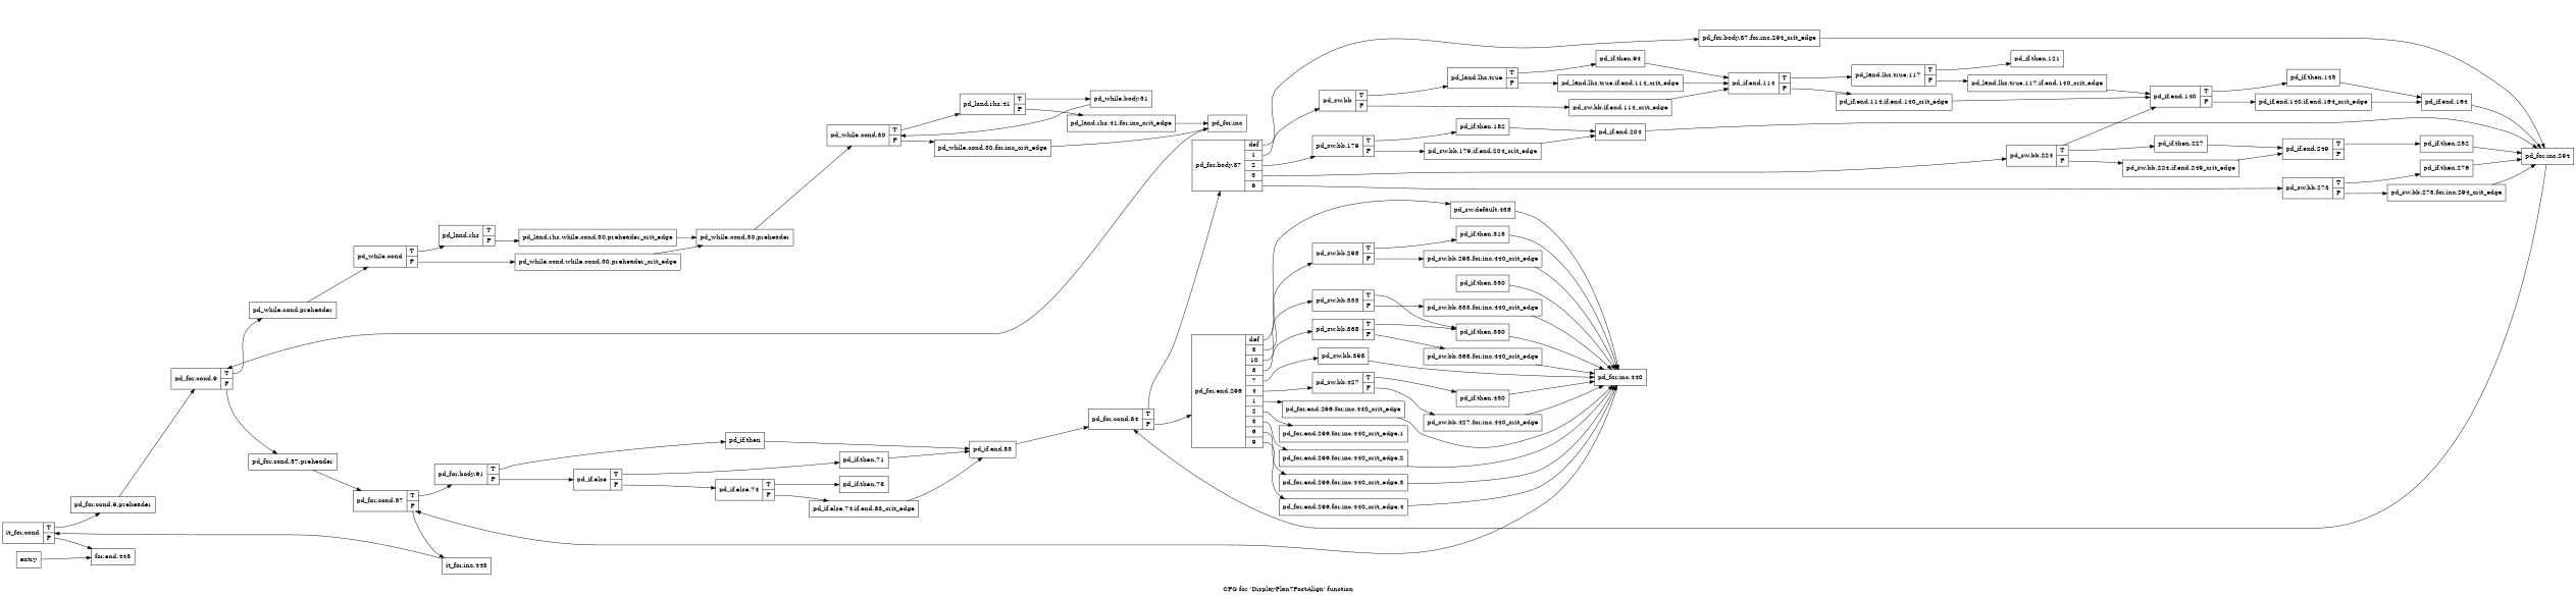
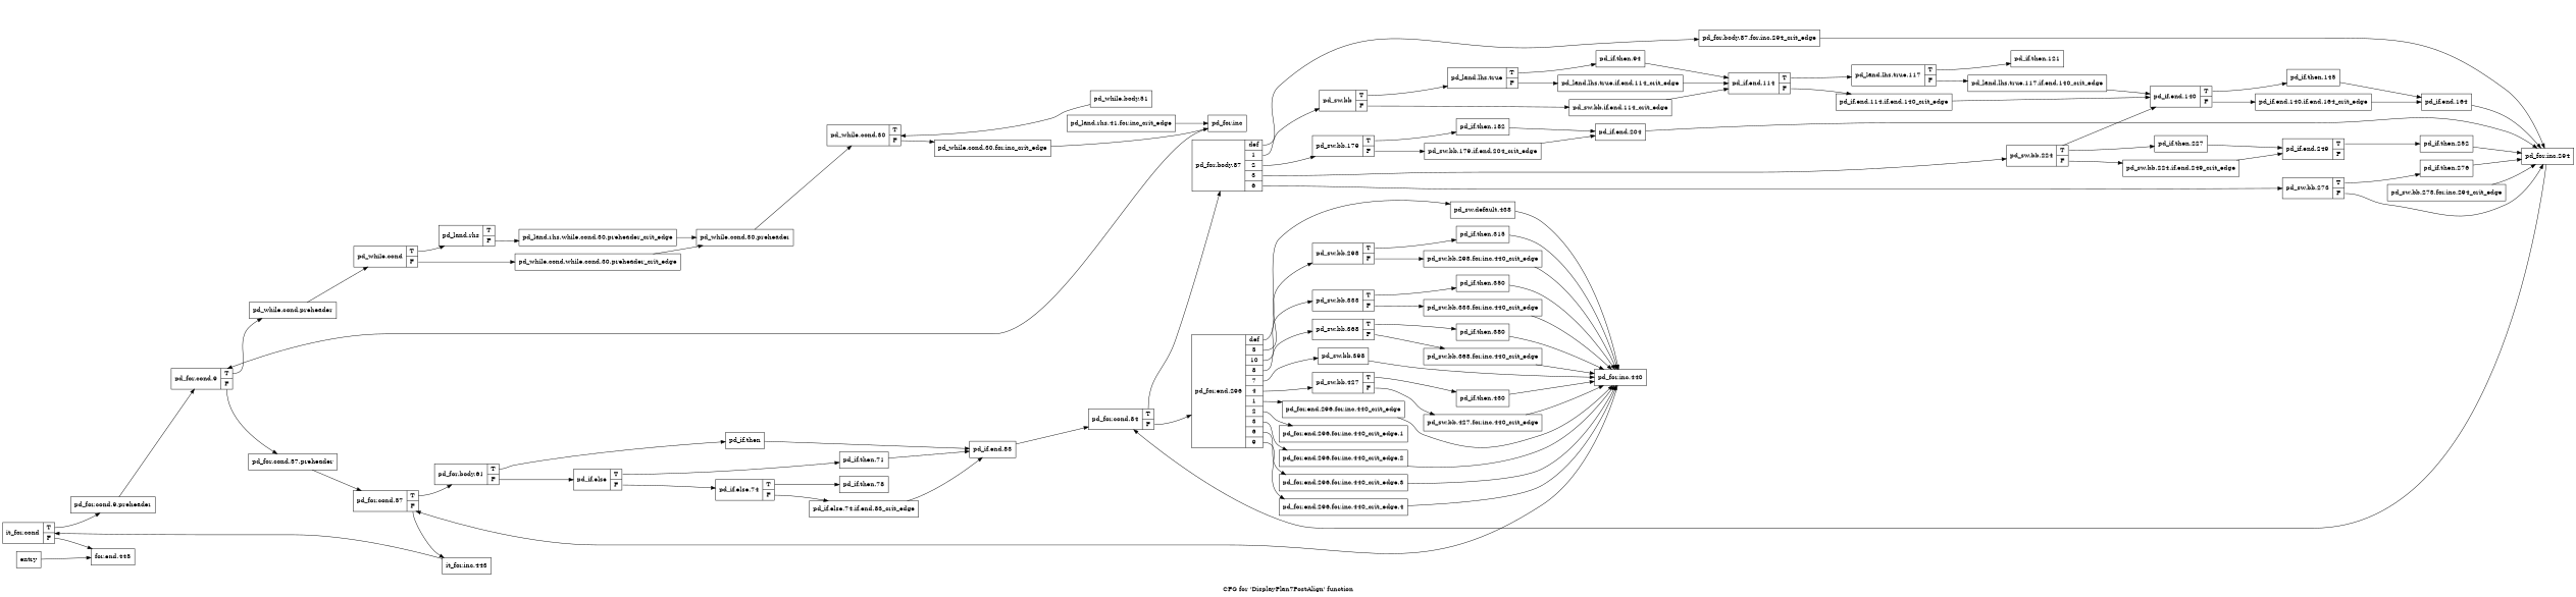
  digraph {
    label="CFG for 'DisplayPlan7PostAlign' function"
    rankdir=LR
    node [shape=record]
    n1 [label="{entry}"]
    n2 [label="{for.end.445}"]
    n3 [label="{it_for.cond|{<s0>T|<s1>F}}"]
    n4 [label="{pd_for.cond.9.preheader}"]
    n5 [label="{pd_for.cond.9|{<s0>T|<s1>F}}"]
    n6 [label="{pd_while.cond.preheader}"]
    n7 [label="{pd_for.cond.57.preheader}"]
    n8 [label="{pd_while.cond|{<s0>T|<s1>F}}"]
    n9 [label="{pd_for.cond.57|{<s0>T|<s1>F}}"]
    n10 [label="{pd_land.rhs|{<s0>T|<s1>F}}"]
    n11 [label="{pd_while.cond.while.cond.30.preheader_crit_edge}"]
    n12 [label="{pd_for.body.61|{<s0>T|<s1>F}}"]
    n13 [label="{it_for.inc.443}"]
    n14 [label="{pd_if.then}"]
    n15 [label="{pd_if.else|{<s0>T|<s1>F}}"]
    n16 [label="{pd_land.rhs.while.cond.30.preheader_crit_edge}"]
    n17 [label="{pd_while.cond.30.preheader}"]
    n18 [label="{pd_while.cond.30|{<s0>T|<s1>F}}"]
-   n19 [label="{pd_land.rhs.41|{<s0>T|<s1>F}}"]
    n20 [label="{pd_while.cond.30.for.inc_crit_edge}"]
    n21 [label="{pd_while.body.51}"]
    n22 [label="{pd_land.rhs.41.for.inc_crit_edge}"]
    n23 [label="{pd_for.inc}"]
    n24 [label="{pd_if.end.83}"]
    n25 [label="{pd_if.then.71}"]
    n26 [label="{pd_if.else.74|{<s0>T|<s1>F}}"]
    n27 [label="{pd_for.cond.84|{<s0>T|<s1>F}}"]
    n28 [label="{pd_if.then.78}"]
    n29 [label="{pd_if.else.74.if.end.83_crit_edge}"]
    n30 [label="{pd_for.body.87|{<s0>def|<s1>1|<s2>2|<s3>3|<s4>6}}"]
    n31 [label="{pd_for.end.296|{<s0>def|<s1>5|<s2>10|<s3>8|<s4>7|<s5>4|<s6>1|<s7>2|<s8>3|<s9>6|<s10>9}}"]
    n32 [label="{pd_for.body.87.for.inc.294_crit_edge}"]
    n33 [label="{pd_sw.bb|{<s0>T|<s1>F}}"]
    n34 [label="{pd_sw.bb.179|{<s0>T|<s1>F}}"]
    n35 [label="{pd_sw.bb.224|{<s0>T|<s1>F}}"]
    n36 [label="{pd_sw.bb.273|{<s0>T|<s1>F}}"]
    n37 [label="{pd_sw.default.438}"]
    n38 [label="{pd_sw.bb.298|{<s0>T|<s1>F}}"]
    n39 [label="{pd_sw.bb.333|{<s0>T|<s1>F}}"]
    n40 [label="{pd_sw.bb.368|{<s0>T|<s1>F}}"]
    n41 [label="{pd_sw.bb.398}"]
    n42 [label="{pd_sw.bb.427|{<s0>T|<s1>F}}"]
    n43 [label="{pd_for.end.296.for.inc.440_crit_edge}"]
    n44 [label="{pd_for.end.296.for.inc.440_crit_edge.1}"]
    n45 [label="{pd_for.end.296.for.inc.440_crit_edge.2}"]
    n46 [label="{pd_for.end.296.for.inc.440_crit_edge.3}"]
    n47 [label="{pd_for.end.296.for.inc.440_crit_edge.4}"]
    n48 [label="{pd_for.inc.294}"]
    n49 [label="{pd_land.lhs.true|{<s0>T|<s1>F}}"]
    n50 [label="{pd_sw.bb.if.end.114_crit_edge}"]
    n51 [label="{pd_if.then.182}"]
    n52 [label="{pd_sw.bb.179.if.end.204_crit_edge}"]
    n53 [label="{pd_if.then.227}"]
    n54 [label="{pd_sw.bb.224.if.end.249_crit_edge}"]
    n55 [label="{pd_if.end.140|{<s0>T|<s1>F}}"]
    n56 [label="{pd_if.then.276}"]
    n57 [label="{pd_sw.bb.273.for.inc.294_crit_edge}"]
    n58 [label="{pd_for.inc.440}"]
    n59 [label="{pd_if.then.315}"]
    n60 [label="{pd_sw.bb.298.for.inc.440_crit_edge}"]
    n61 [label="{pd_if.then.350}"]
    n62 [label="{pd_sw.bb.333.for.inc.440_crit_edge}"]
    n63 [label="{pd_if.then.380}"]
    n64 [label="{pd_sw.bb.368.for.inc.440_crit_edge}"]
    n65 [label="{pd_if.then.430}"]
    n66 [label="{pd_sw.bb.427.for.inc.440_crit_edge}"]
    n67 [label="{pd_if.then.94}"]
    n68 [label="{pd_land.lhs.true.if.end.114_crit_edge}"]
    n69 [label="{pd_if.end.114|{<s0>T|<s1>F}}"]
    n70 [label="{pd_if.end.204}"]
    n71 [label="{pd_if.end.249|{<s0>T|<s1>F}}"]
    n72 [label="{pd_land.lhs.true.117|{<s0>T|<s1>F}}"]
    n73 [label="{pd_if.end.114.if.end.140_crit_edge}"]
    n74 [label="{pd_if.then.121}"]
    n75 [label="{pd_land.lhs.true.117.if.end.140_crit_edge}"]
    n76 [label="{pd_if.then.145}"]
    n77 [label="{pd_if.end.140.if.end.164_crit_edge}"]
    n78 [label="{pd_if.end.164}"]
    n79 [label="{pd_if.then.252}"]
    n1 -> n2
    n3 -> n2 [tailport=s1]
    n3 -> n4 [tailport=s0]
    n4 -> n5
    n5 -> n6 [tailport=s0]
    n5 -> n7 [tailport=s1]
    n6 -> n8
    n7 -> n9
    n8 -> n10 [tailport=s0]
    n8 -> n11 [tailport=s1]
    n9 -> n12 [tailport=s0]
    n9 -> n13 [tailport=s1]
    n10 -> n16 [tailport=s1]
    n11 -> n17
    n12 -> n14 [tailport=s0]
    n12 -> n15 [tailport=s1]
    n13 -> n3
    n14 -> n24
    n15 -> n25 [tailport=s0]
    n15 -> n26 [tailport=s1]
    n16 -> n17
    n17 -> n18
-   n18 -> n19 [tailport=s0]
    n18 -> n20 [tailport=s1]
-   n19 -> n21 [tailport=s0]
-   n19 -> n22 [tailport=s1]
    n20 -> n23
    n21 -> n18
    n22 -> n23
    n23 -> n5
    n24 -> n27
    n25 -> n24
    n26 -> n28 [tailport=s0]
    n26 -> n29 [tailport=s1]
    n27 -> n30 [tailport=s0]
    n27 -> n31 [tailport=s1]
    n29 -> n24
    n30 -> n32 [tailport=s0]
    n30 -> n33 [tailport=s1]
    n30 -> n34 [tailport=s2]
    n30 -> n35 [tailport=s3]
    n30 -> n36 [tailport=s4]
    n31 -> n37 [tailport=s0]
    n31 -> n38 [tailport=s1]
    n31 -> n39 [tailport=s2]
    n31 -> n40 [tailport=s3]
    n31 -> n41 [tailport=s4]
    n31 -> n42 [tailport=s5]
    n31 -> n43 [tailport=s6]
    n31 -> n44 [tailport=s7]
    n31 -> n45 [tailport=s8]
    n31 -> n46 [tailport=s9]
    n31 -> n47 [tailport=s10]
    n32 -> n48
    n33 -> n49 [tailport=s0]
    n33 -> n50 [tailport=s1]
    n34 -> n51 [tailport=s0]
    n34 -> n52 [tailport=s1]
    n35 -> n53 [tailport=s0]
    n35 -> n54 [tailport=s1]
    n35 -> n55
    n36 -> n56 [tailport=s0]
-   n36 -> n57 [tailport=s1]
+   n36 -> n48 [tailport=s1]
    n37 -> n58
    n38 -> n59 [tailport=s0]
    n38 -> n60 [tailport=s1]
-   n39 -> n63 [tailport=s0]
+   n39 -> n61 [tailport=s0]
    n39 -> n62 [tailport=s1]
    n40 -> n63 [tailport=s0]
    n40 -> n64 [tailport=s1]
    n41 -> n58
    n42 -> n65 [tailport=s0]
    n42 -> n66 [tailport=s1]
    n43 -> n58
    n45 -> n58
    n46 -> n58
    n47 -> n58
    n48 -> n27
    n49 -> n67 [tailport=s0]
    n49 -> n68 [tailport=s1]
    n50 -> n69
    n51 -> n70
    n52 -> n70
    n53 -> n71
    n54 -> n71
    n55 -> n76 [tailport=s0]
    n55 -> n77 [tailport=s1]
    n56 -> n48
    n57 -> n48
    n58 -> n9
    n59 -> n58
    n60 -> n58
    n61 -> n58
    n62 -> n58
    n63 -> n58
    n64 -> n58
    n65 -> n58
    n66 -> n58
    n67 -> n69
    n68 -> n69
    n69 -> n72 [tailport=s0]
    n69 -> n73 [tailport=s1]
    n70 -> n48
    n71 -> n79 [tailport=s0]
    n72 -> n74 [tailport=s0]
    n72 -> n75 [tailport=s1]
    n73 -> n55
    n75 -> n55
    n76 -> n78
    n77 -> n78
    n78 -> n48
    n79 -> n48
  }
